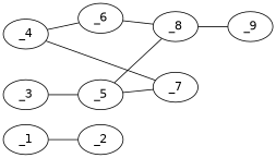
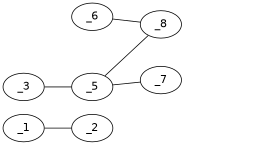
  graph {
    fontname="DejaVu Sans"
    rankdir=LR
    node [charge=0 chem=1 fontname="DejaVu Sans" symbol="C  " x=3.2872 y=0]
    edge [fontname="DejaVu Sans" valence=1]
    _1 [x=2.9781 y=1.7601]
    _2 [chem=2 symbol="O  " x=2 y=1.968]
    _3 [y=0.809]
    _5 [chem=2 symbol="O  " x=2.6994]
-   _4 [x=4.2382 y=0.5]
    _6 [x=4.2382 y=-0.5]
    _7 [chem=2 symbol="O  " x=5.1043]
    _8 [y=-0.809]
-   _9 [chem=2 symbol="O  " x=2.9782 y=-1.7601]
    _1 -- _2
    _3 -- _5
    _5 -- _7
    _5 -- _8
-   _4 -- _6
-   _4 -- _7
    _6 -- _8
-   _8 -- _9
  }
